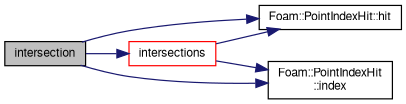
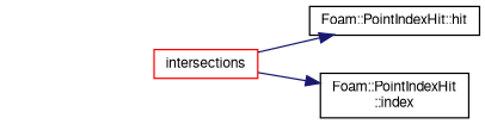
  digraph {
    rankdir=LR
    node [color=black fontname=FreeSans fontsize=10 shape=record]
    edge [color=midnightblue fontname=FreeSans fontsize=10 labelfontname=FreeSans labelfontsize=10 style=solid]
-   n1 [fillcolor=grey75 fontcolor=black height=0.2 label=intersection style=filled width=0.4]
    n2 [height=0.2 label="Foam::PointIndexHit::hit" width=0.4]
    n3 [height=0.2 label="Foam::PointIndexHit\l::index" width=0.4]
    n4 [color=red height=0.2 label=intersections width=0.4]
-   n1 -> n2
-   n1 -> n3
-   n1 -> n4
    n4 -> n2
    n4 -> n3
  }
